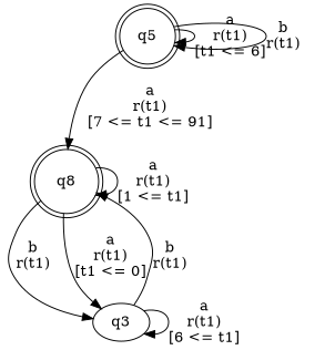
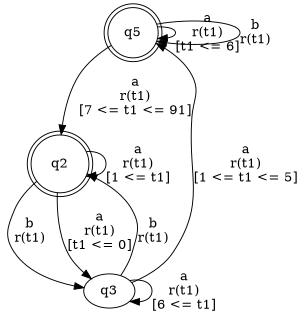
  digraph {
    fontname="DejaVu Serif"
    node [fontname="DejaVu Serif" shape=doublecircle]
    edge [fontname="DejaVu Serif"]
    n1 [label=q5]
-   n2 [label=q8]
+   n2 [label=q2]
    n3 [label=q3 shape=""]
    n1 -> n1 [label="a\nr(t1)\n[t1 <= 6]"]
    n1 -> n1 [label="b\nr(t1)\n"]
    n1 -> n2 [label="a\nr(t1)\n[7 <= t1 <= 91]"]
    n2 -> n2 [label="a\nr(t1)\n[1 <= t1]"]
    n2 -> n3 [label="b\nr(t1)\n"]
    n2 -> n3 [label="a\nr(t1)\n[t1 <= 0]"]
+   n3 -> n1 [label="a\nr(t1)\n[1 <= t1 <= 5]"]
    n3 -> n2 [label="b\nr(t1)\n"]
    n3 -> n3 [label="a\nr(t1)\n[6 <= t1]"]
  }
